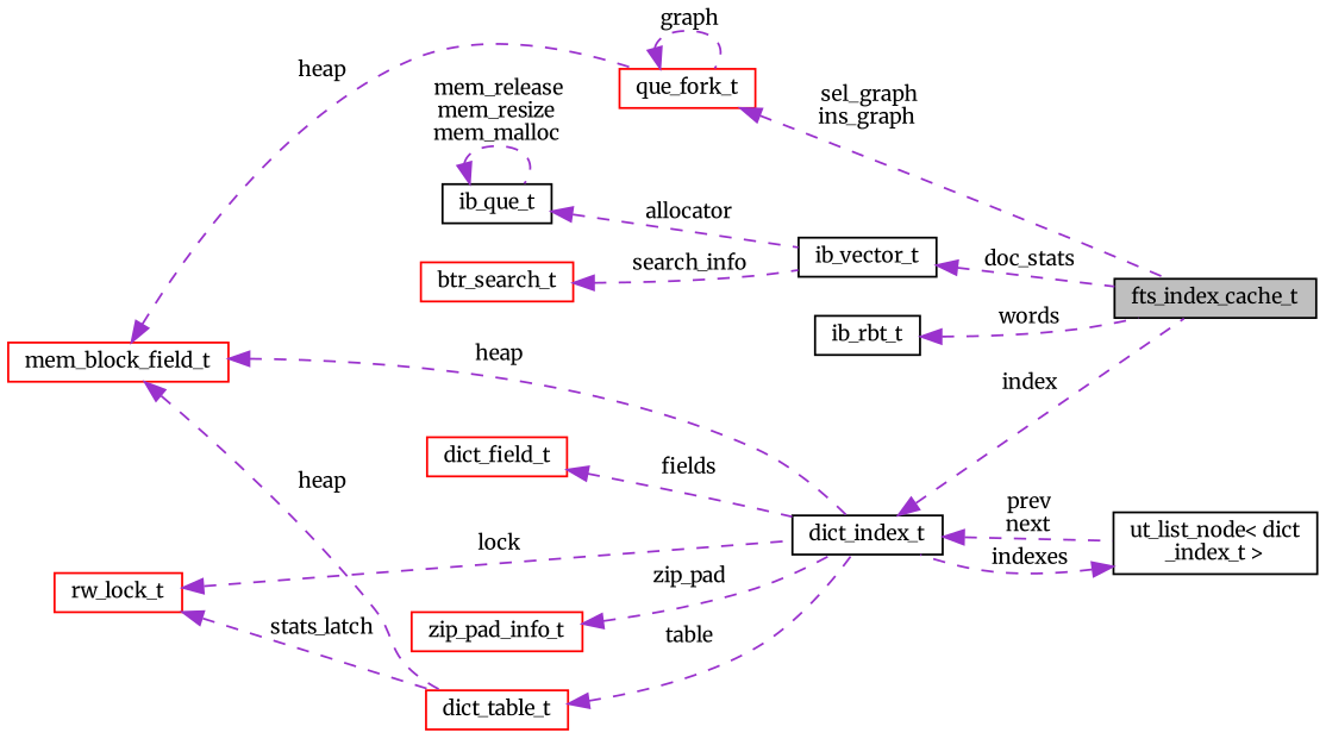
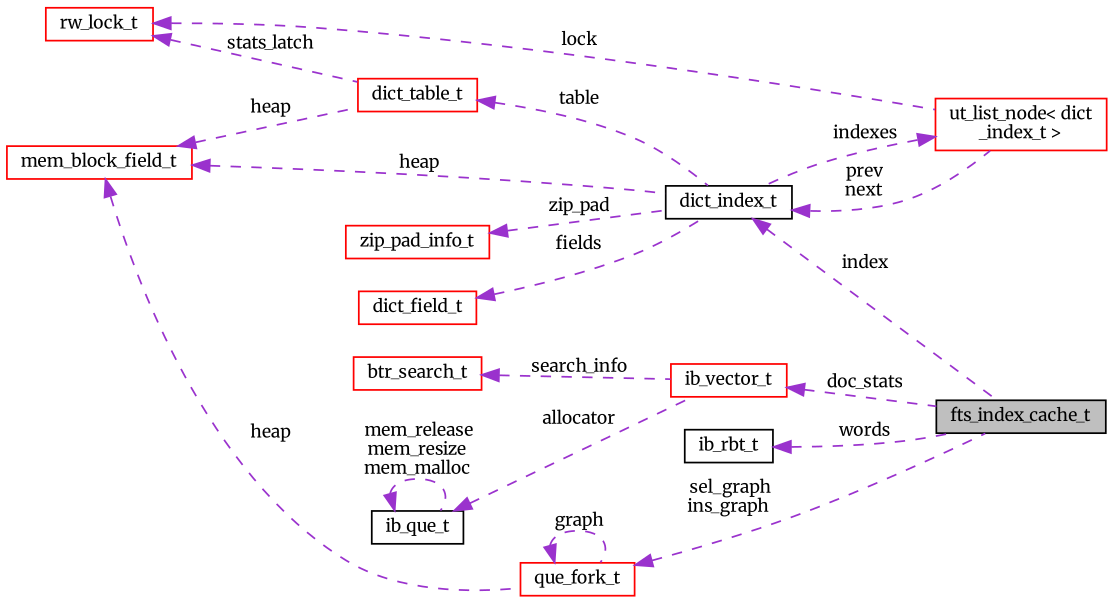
  digraph {
    fontname=Merriweather
    rankdir=LR
    node [color=red fontname=Merriweather fontsize=10 shape=record]
    edge [color=darkorchid3 dir=back fontname=Merriweather fontsize=10 labelfontname=FreeSans labelfontsize=10 style=dashed]
    n1 [color=black fillcolor=grey75 fontcolor=black height=0.2 label=fts_index_cache_t style=filled width=0.4]
-   n2 [color=black height=0.2 label=ib_vector_t width=0.4]
+   n2 [height=0.2 label=ib_vector_t width=0.4]
    n3 [color=black height=0.2 label=ib_que_t width=0.4]
    n4 [color=black height=0.2 label=dict_index_t width=0.4]
-   n5 [color=black height=0.2 label="ut_list_node\< dict\l_index_t \>" width=0.4]
+   n5 [height=0.2 label="ut_list_node\< dict\l_index_t \>" width=0.4]
    n6 [height=0.2 label=zip_pad_info_t width=0.4]
    n7 [height=0.2 label=dict_table_t width=0.4]
    n8 [height=0.2 label=mem_block_field_t width=0.4]
    n9 [height=0.2 label=que_fork_t width=0.4]
    n10 [height=0.2 label=rw_lock_t width=0.4]
    n11 [height=0.2 label=dict_field_t width=0.4]
    n12 [height=0.2 label=btr_search_t width=0.4]
    n13 [color=black height=0.2 label=ib_rbt_t width=0.4]
    n2 -> n1 [label=" doc_stats"]
    n3 -> n2 [label=" allocator"]
    n3 -> n3 [label=" mem_release\nmem_resize\nmem_malloc"]
    n4 -> n1 [label=" index"]
    n4 -> n5 [label=" prev\nnext"]
    n5 -> n4 [label=" indexes"]
    n6 -> n4 [label=" zip_pad"]
    n7 -> n4 [label=" table"]
    n8 -> n4 [label=" heap"]
    n8 -> n7 [label=" heap"]
    n8 -> n9 [label=" heap"]
    n9 -> n1 [label=" sel_graph\nins_graph"]
    n9 -> n9 [label=" graph"]
-   n10 -> n4 [label=" lock"]
+   n10 -> n5 [label=" lock"]
    n10 -> n7 [label=" stats_latch"]
    n11 -> n4 [label=" fields"]
    n12 -> n2 [label=" search_info"]
    n13 -> n1 [label=" words"]
  }
